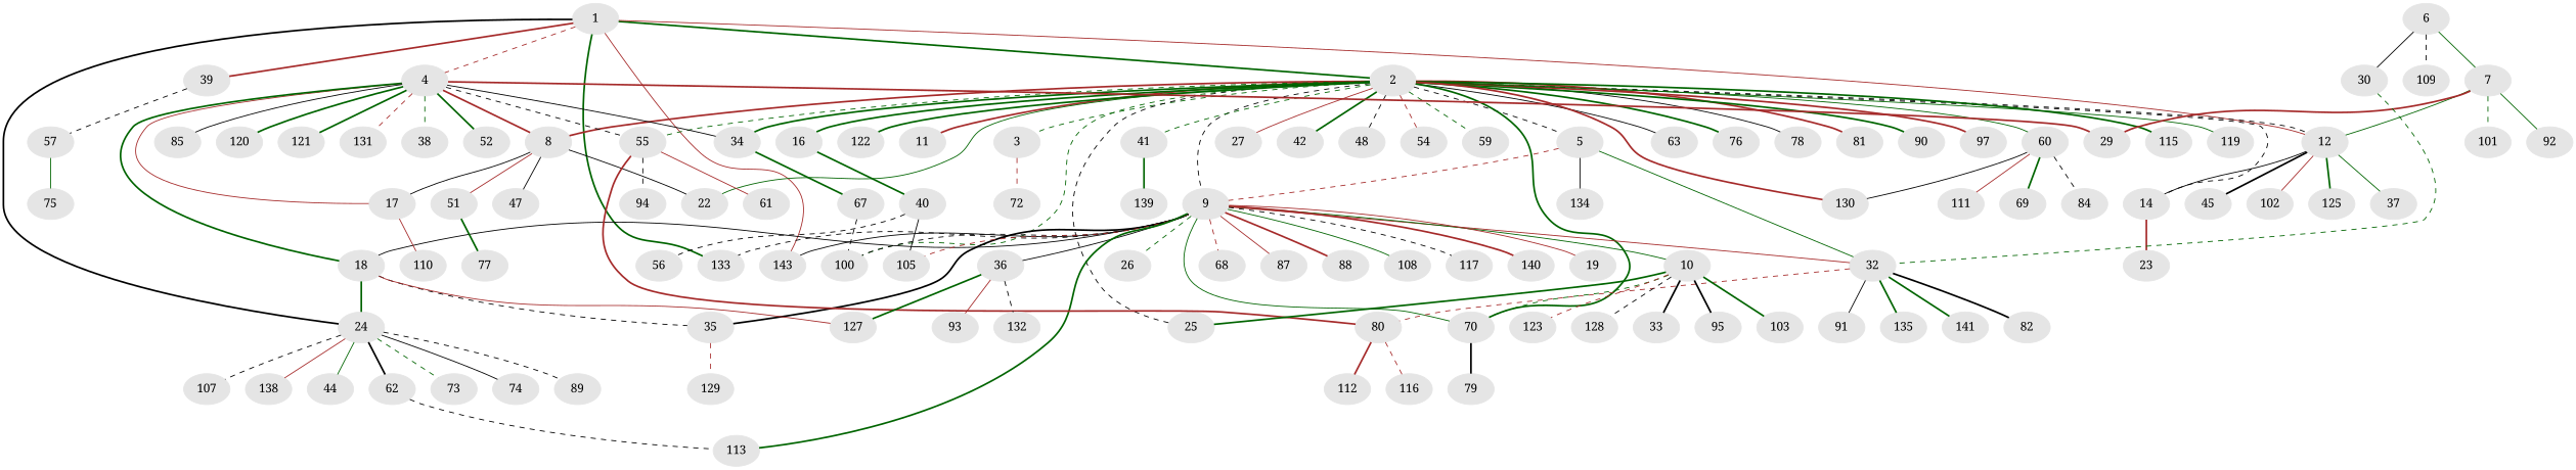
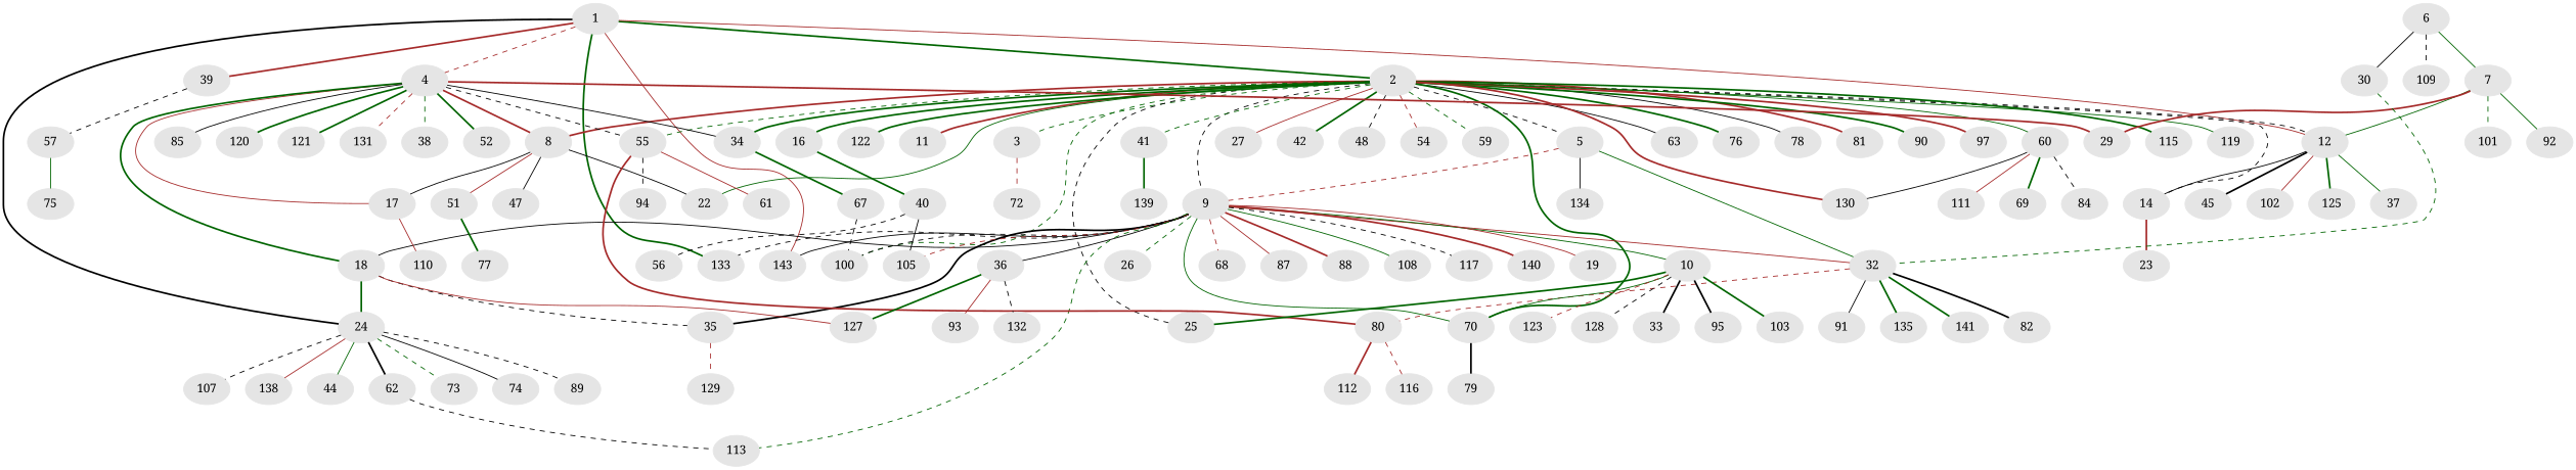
  graph {
    fontname="Noto Serif"
    node [color=gray90 fontname="Noto Serif" style=filled]
    edge [color=darkgreen fontname="Noto Serif" style=bold]
    1 [super="+142"]
    2 [super="+13"]
    4 [super="+31"]
    12 [super="+83"]
    24 [super="+43"]
    39
    133
    143
    3
    5 [super="+118"]
    8
    9 [super="+15"]
    11
    14 [super="+20"]
    16
    22 [super="+98"]
    25
    27 [super="+53"]
    34 [super="+58"]
    41 [super="+46"]
    42
    48
    54
    55 [super="+86"]
    59
    60 [super="+64"]
    63
    70 [super="+96"]
    76
    78
    81
    90
    97
    100
    115
    119
    122
    130
    17
    18 [super="+114"]
    29
    38
    52 [super="+65"]
    85
    120
    121
    131
    37 [super="+106"]
    45
    102
    125
    44
    62
    73
    74
    89
    107
    138
    57
    72
    32 [super="+126"]
    134
    47 [super="+104"]
    51
    10 [super="+21"]
    19
    26 [super="+66"]
    35 [super="+49"]
    36
    68
    87
    88
    105
    108
    113 [super="+137"]
    117
    140
    23 [super="+136"]
    40 [super="+50"]
    67 [super="+71"]
    139
    80
    61
    94
    69
    84
    111
    79
    6 [super="+124"]
    7 [super="+28"]
    30
    109
    110
    127
    82
    91
    135
    141
    92
    101
    77
    33 [super="+99"]
    95
    103
    123
    128
    129
    93
    132
    56 [super="+144"]
    112
    116
    75
    1 -- 2
    1 -- 4 [color=brown style=dashed]
    1 -- 12 [color=brown style=solid]
    1 -- 24 [color=black]
    1 -- 39 [color=brown]
    1 -- 133
    1 -- 143 [color=brown style=solid]
    2 -- 12 [color=black style=dashed]
    2 -- 3 [style=dashed]
    2 -- 5 [color=black style=dashed]
    2 -- 8 [color=brown]
    2 -- 9 [color=black style=dashed]
    2 -- 11 [color=brown]
    2 -- 14 [color=black style=dashed]
    2 -- 16 [weight=2]
    2 -- 22 [style=solid]
    2 -- 25 [color=black style=dashed]
    2 -- 27 [color=brown style=solid]
    2 -- 34
    2 -- 41 [style=dashed]
    2 -- 42
    2 -- 48 [color=black style=dashed]
    2 -- 54 [color=brown style=dashed]
    2 -- 55 [style=dashed]
    2 -- 59 [style=dashed]
    2 -- 60 [style=solid]
    2 -- 63 [color=black style=solid]
    2 -- 70
    2 -- 76
    2 -- 78 [color=black style=solid]
    2 -- 81 [color=brown]
    2 -- 90
    2 -- 97 [color=brown weight=2]
    2 -- 100 [style=dashed]
    2 -- 115
    2 -- 119 [style=solid]
    2 -- 122
    2 -- 130 [color=brown]
    4 -- 8 [color=brown]
    4 -- 34 [color=black style=solid]
    4 -- 55 [color=black style=dashed]
    4 -- 17 [color=brown style=solid]
    4 -- 18
    4 -- 29 [color=brown]
    4 -- 38 [style=dashed]
    4 -- 52
    4 -- 85 [color=black style=solid]
    4 -- 120
    4 -- 121
    4 -- 131 [color=brown style=dashed]
    12 -- 14 [color=black style=solid]
    12 -- 37 [style=solid]
    12 -- 45 [color=black]
    12 -- 102 [color=brown style=solid]
    12 -- 125
    24 -- 44 [style=solid]
    24 -- 62 [color=black]
    24 -- 73 [style=dashed]
    24 -- 74 [color=black style=solid]
    24 -- 89 [color=black style=dashed]
    24 -- 107 [color=black style=dashed]
    24 -- 138 [color=brown style=solid]
    39 -- 57 [color=black style=dashed]
    3 -- 72 [color=brown style=dashed]
    5 -- 9 [color=brown style=dashed]
    5 -- 32 [style=solid]
    5 -- 134 [color=black style=solid]
    8 -- 22 [color=black style=solid]
    8 -- 17 [color=black style=solid]
    8 -- 47 [color=black style=solid]
    8 -- 51 [color=brown style=solid]
    9 -- 133 [color=black style=dashed]
    9 -- 143 [color=black style=solid]
    9 -- 70 [style=solid]
    9 -- 100 [color=black style=dashed]
    9 -- 18 [color=black style=solid]
    9 -- 32 [color=brown style=solid]
    9 -- 10 [style=solid]
    9 -- 19 [color=brown style=solid]
    9 -- 26 [style=dashed]
    9 -- 35 [color=black]
    9 -- 36 [color=black style=solid]
    9 -- 68 [color=brown style=dashed]
    9 -- 87 [color=brown style=solid]
    9 -- 88 [color=brown]
    9 -- 105 [color=brown style=dashed]
    9 -- 108 [style=solid]
-   9 -- 113
+   9 -- 113 [style=dashed]
    9 -- 117 [color=black style=dashed]
    9 -- 140 [color=brown]
    14 -- 23 [color=brown]
    16 -- 40
    34 -- 67
    41 -- 139
    55 -- 80 [color=brown]
    55 -- 61 [color=brown style=solid]
    55 -- 94 [color=black style=dashed]
    60 -- 130 [color=black style=solid]
    60 -- 69
    60 -- 84 [color=black style=dashed]
    60 -- 111 [color=brown style=solid]
    70 -- 79 [color=black]
    17 -- 110 [color=brown style=solid]
    18 -- 24
    18 -- 35 [color=black style=dashed]
    18 -- 127 [color=brown style=solid]
    62 -- 113 [color=black style=dashed]
    57 -- 75 [style=solid]
    32 -- 80 [color=brown style=dashed]
    32 -- 82 [color=black]
    32 -- 91 [color=black style=solid]
    32 -- 135
    32 -- 141
    51 -- 77
    10 -- 25
-   10 -- 70 [style=dashed]
+   10 -- 70 [style=solid]
    10 -- 33 [color=black]
    10 -- 95 [color=black]
    10 -- 103
    10 -- 123 [color=brown style=dashed]
    10 -- 128 [color=black style=dashed]
    35 -- 129 [color=brown style=dashed]
    36 -- 127
    36 -- 93 [color=brown style=solid]
    36 -- 132 [color=black style=dashed]
    40 -- 105 [color=black style=solid]
    40 -- 56 [color=black style=dashed]
    67 -- 100 [color=black style=dashed]
    80 -- 112 [color=brown]
    80 -- 116 [color=brown style=dashed]
    6 -- 7 [style=solid]
    6 -- 30 [color=black style=solid]
    6 -- 109 [color=black style=dashed]
    7 -- 12 [style=solid]
    7 -- 29 [color=brown]
    7 -- 92 [style=solid]
    7 -- 101 [style=dashed]
    30 -- 32 [style=dashed]
  }
